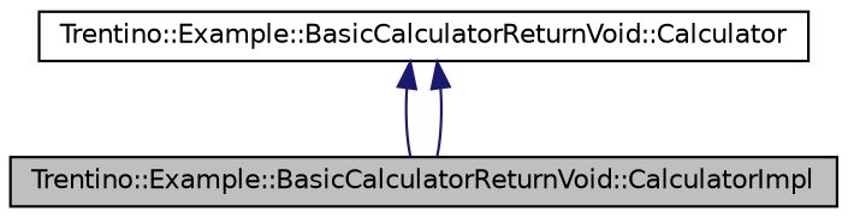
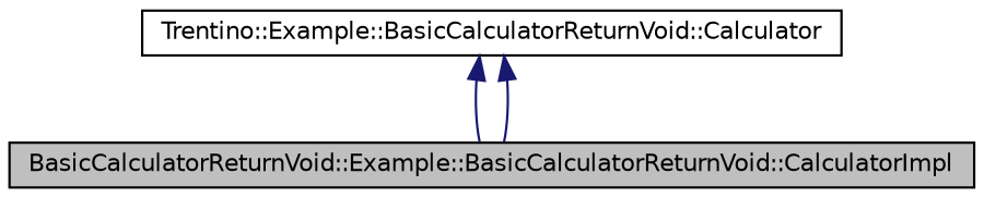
  digraph {
    node [color=black fontname=Helvetica fontsize=10 shape=record style=filled]
    edge [color=midnightblue dir=back fontname=Helvetica fontsize=10 labelfontname=Helvetica labelfontsize=10 style=solid]
-   n1 [fillcolor=grey75 fontcolor=black height=0.2 label="Trentino::Example::BasicCalculatorReturnVoid::CalculatorImpl" width=0.4]
+   n1 [fillcolor=grey75 fontcolor=black height=0.2 label="BasicCalculatorReturnVoid::Example::BasicCalculatorReturnVoid::CalculatorImpl" width=0.4]
    n2 [fillcolor=white height=0.2 label="Trentino::Example::BasicCalculatorReturnVoid::Calculator" width=0.4]
    n2 -> n1
    n2 -> n1
  }
